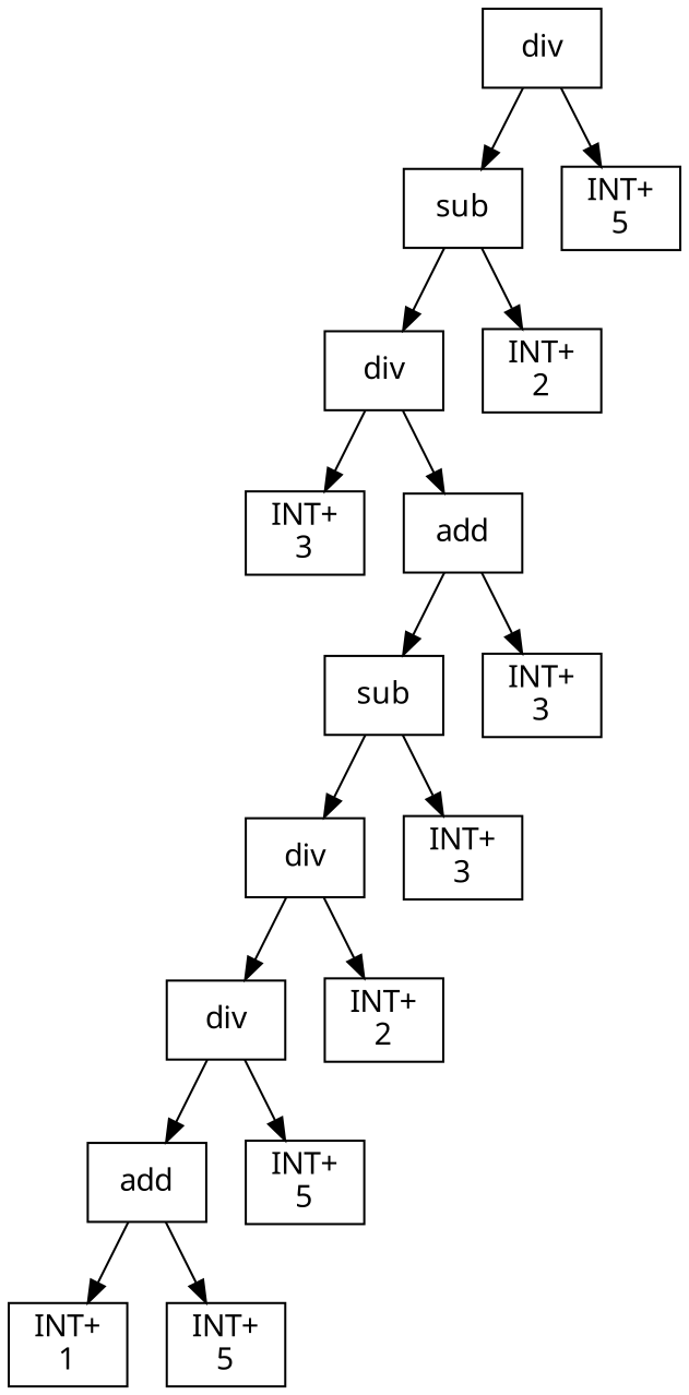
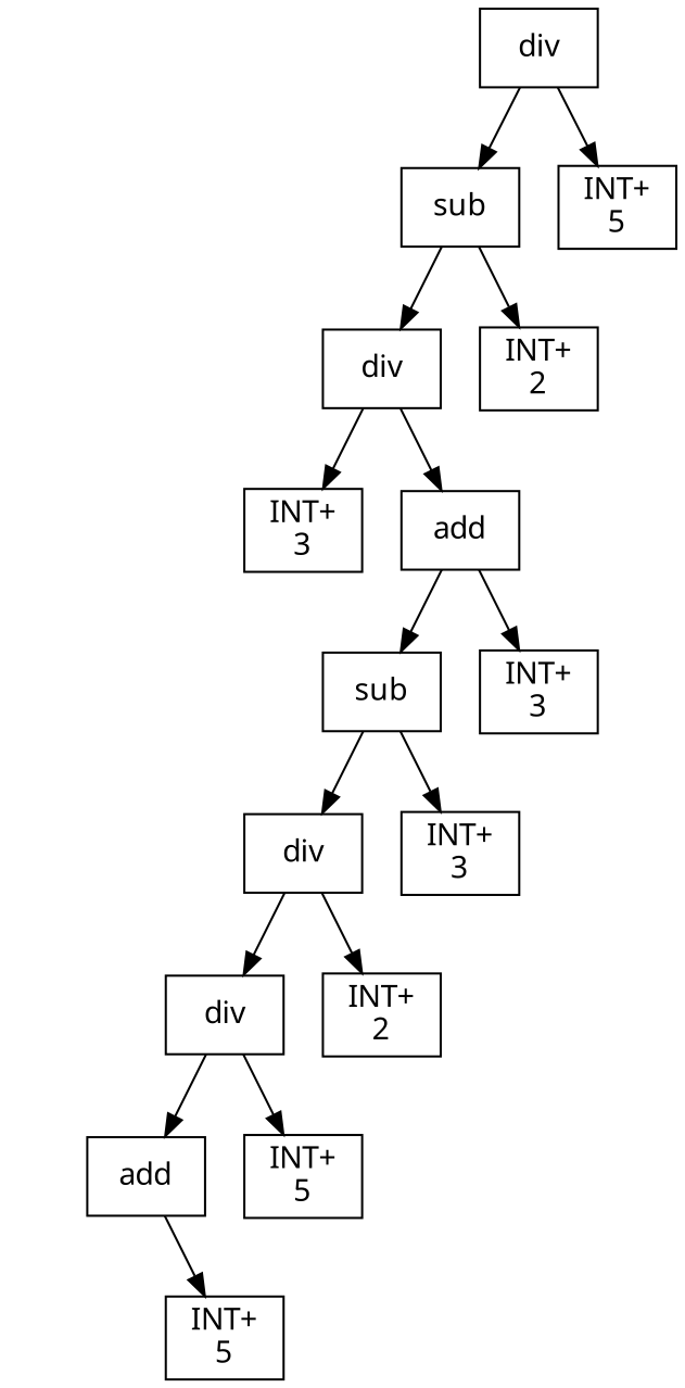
  digraph {
    fontname="Noto Sans"
    node [shape=box fontname="Noto Sans"]
    edge [fontname="Noto Sans"]
    n1 [label=div]
    n2 [label=sub]
    n3 [label="INT+\n5"]
    n4 [label=div]
    n5 [label="INT+\n2"]
    n6 [label="INT+\n3"]
    n7 [label=add]
    n8 [label=sub]
    n9 [label="INT+\n3"]
    n10 [label=div]
    n11 [label="INT+\n3"]
    n12 [label=div]
    n13 [label="INT+\n2"]
    n14 [label=add]
    n15 [label="INT+\n5"]
-   n16 [label="INT+\n1"]
    n17 [label="INT+\n5"]
    n1 -> n2
    n1 -> n3
    n2 -> n4
    n2 -> n5
    n4 -> n6
    n4 -> n7
    n7 -> n8
    n7 -> n9
    n8 -> n10
    n8 -> n11
    n10 -> n12
    n10 -> n13
    n12 -> n14
    n12 -> n15
-   n14 -> n16
    n14 -> n17
  }
